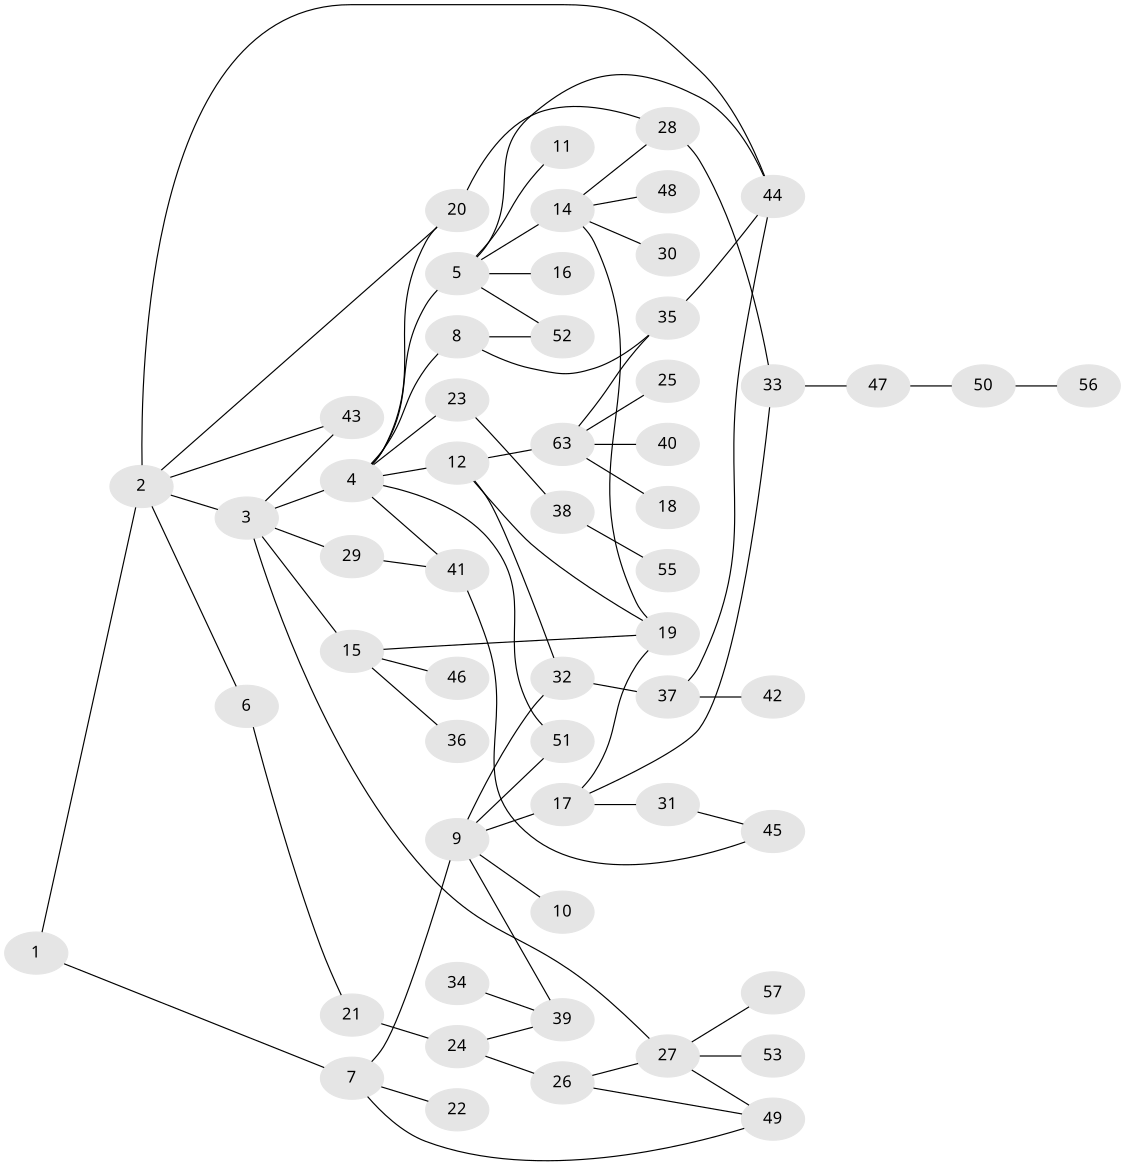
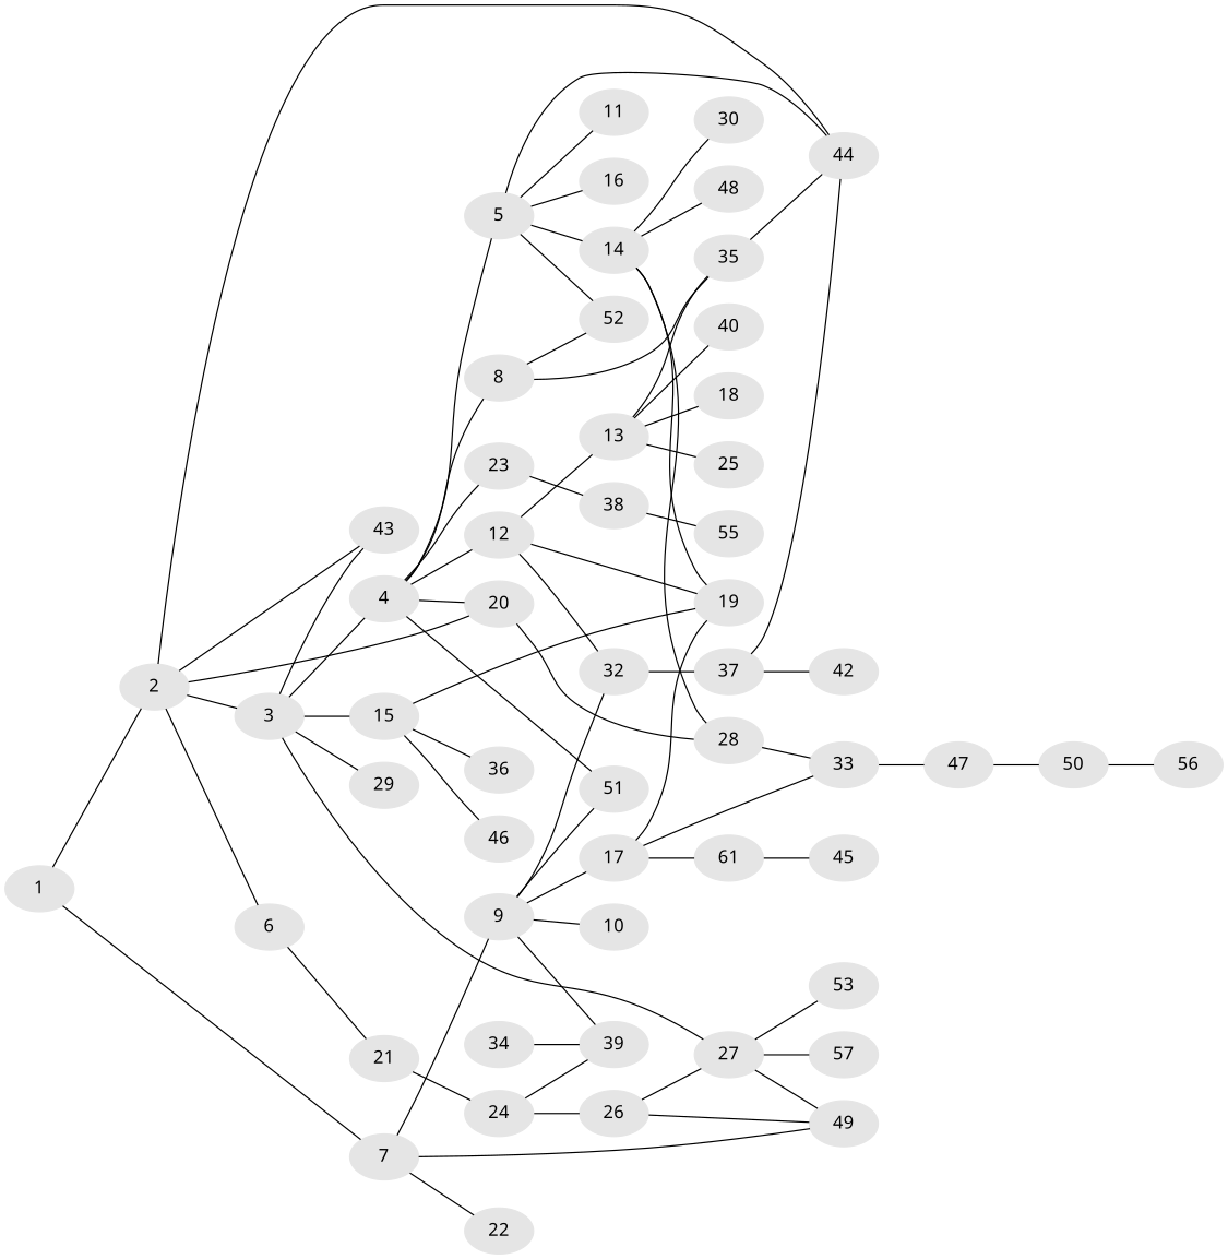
  graph {
    fontname="Noto Sans"
    rankdir=LR
    node [color=gray90 fontname="Noto Sans" style=filled]
    edge [fontname="Noto Sans"]
    1
    2
    7
    3
    6
    20
    43
    44
    9
    22
    49
    4
    15
    27
    29
    21
    28
    5
    8
    12
    23
-   41
    51
    19
    36
    46
    53
    57
    11
    14
    16
    52
    35
    32
-   13 [label=63]
+   13
    38
    45
    30
    48
    24
    10
    17
    39
-   31
+   31 [label=61]
    33
    37
    18
    25
    40
    34
    47
    26
    55
    50
    42
    56
    1 -- 2
    1 -- 7
    2 -- 3
    2 -- 6
    2 -- 20
    2 -- 43
    2 -- 44
    7 -- 9
    7 -- 22
    7 -- 49
    3 -- 43
    3 -- 4
    3 -- 15
    3 -- 27
    3 -- 29
    6 -- 21
    20 -- 28
    9 -- 51
    9 -- 32
    9 -- 10
    9 -- 17
    9 -- 39
    4 -- 20
    4 -- 5
    4 -- 8
    4 -- 12
    4 -- 23
-   4 -- 41
    4 -- 51
    15 -- 19
    15 -- 36
    15 -- 46
    27 -- 49
    27 -- 53
    27 -- 57
-   29 -- 41
    21 -- 24
    28 -- 33
    5 -- 44
    5 -- 11
    5 -- 14
    5 -- 16
    5 -- 52
    8 -- 52
    8 -- 35
    12 -- 19
    12 -- 32
    12 -- 13
    23 -- 38
-   41 -- 45
    14 -- 28
    14 -- 19
    14 -- 30
    14 -- 48
    35 -- 44
    32 -- 37
    13 -- 35
    13 -- 18
    13 -- 25
    13 -- 40
    38 -- 55
    24 -- 39
    24 -- 26
    17 -- 19
    17 -- 31
    17 -- 33
    31 -- 45
    33 -- 47
    37 -- 44
    37 -- 42
    34 -- 39
    47 -- 50
    26 -- 49
    26 -- 27
    50 -- 56
  }
